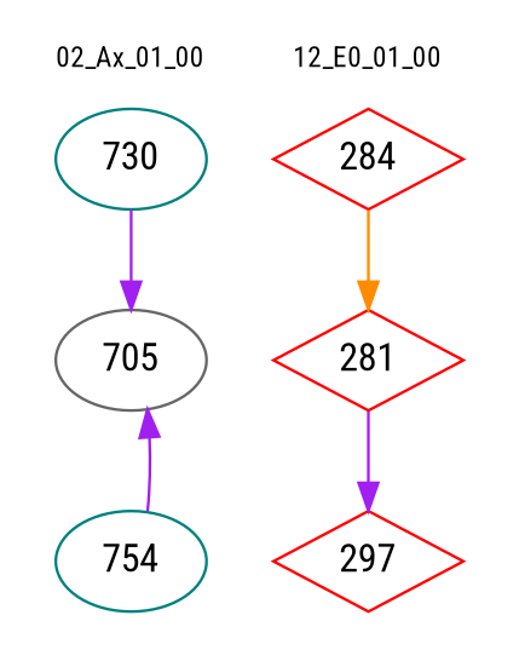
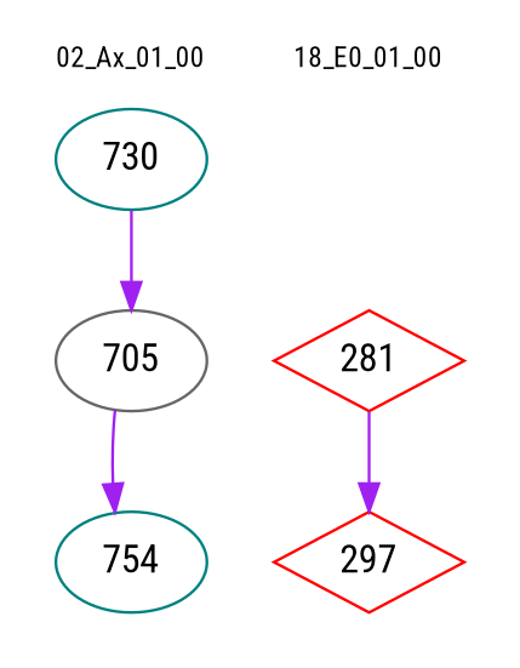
  digraph {
    fontname="Roboto Condensed"
    node [color=red fontname="Roboto Condensed" shape=ellipse]
    edge [color=purple fontname="Roboto Condensed"]
    n1 [color=teal label=730]
    n2 [color=gray40 label=705]
    n3 [color=teal label=754]
-   n4 [label=284 shape=diamond]
    n5 [label=281 shape=diamond]
    n6 [label=297 shape=diamond]
    subgraph cluster_1 {
      color=white
      fontsize=10
      label="02_Ax_01_00"
      n1
      n2
      n3
    }
    subgraph cluster_2 {
      color=white
      fontsize=10
-     label="12_E0_01_00"
-     n4
+     label="18_E0_01_00"
      n5
      n6
    }
    n1 -> n2
-   n3 -> n2
-   n4 -> n5 [color=darkorange]
+   n2 -> n3
    n5 -> n6
  }
